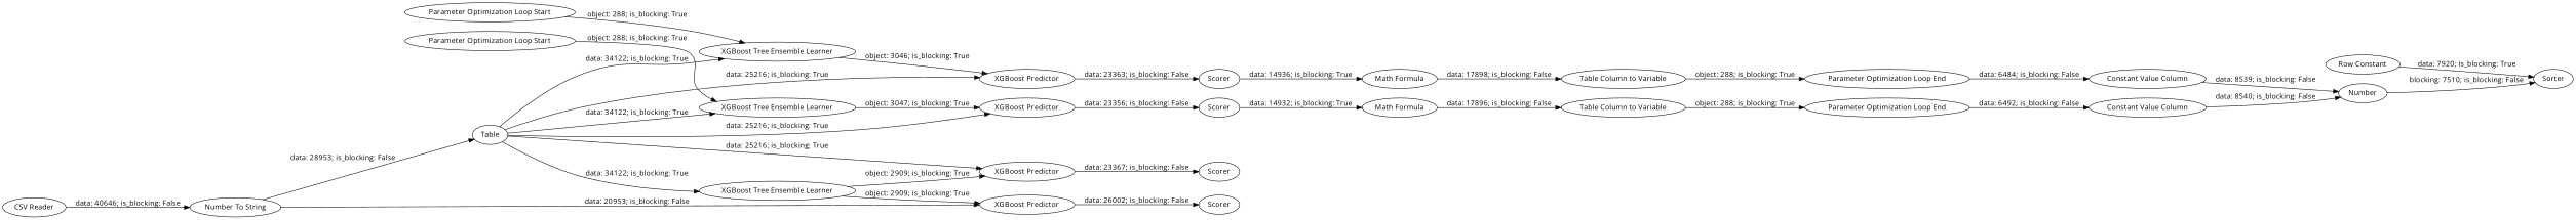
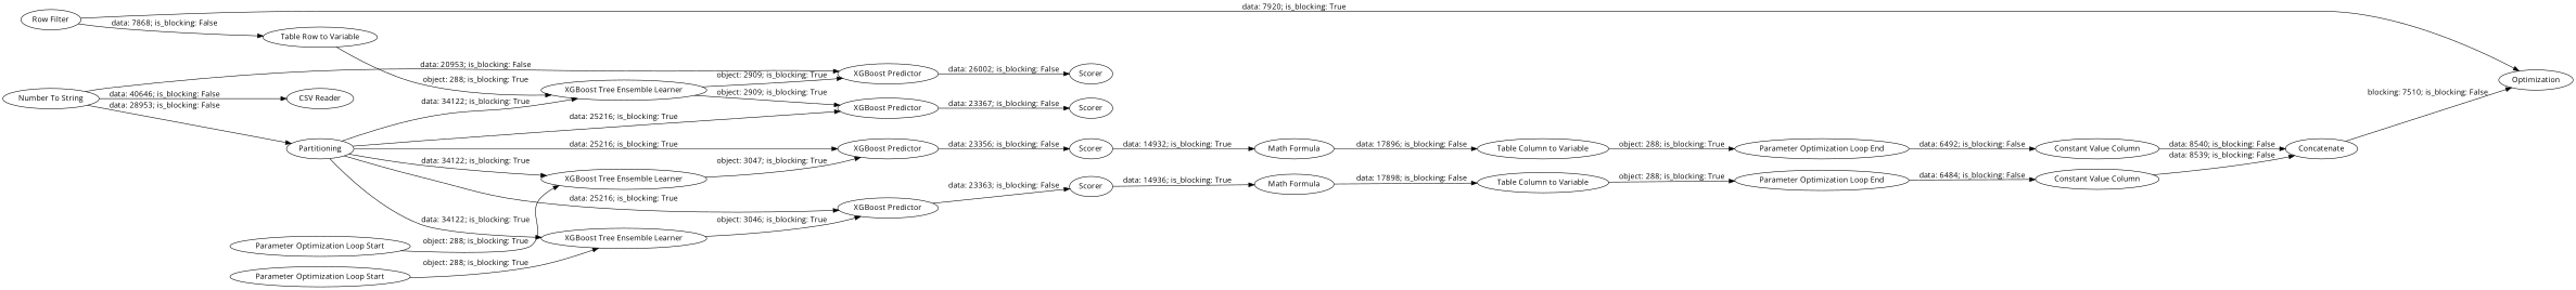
  digraph {
    fontname="Open Sans"
    rankdir=LR
    node [fontname="Open Sans"]
    edge [fontname="Open Sans"]
    n1 [label=Scorer]
    n2 [label="XGBoost Tree Ensemble Learner"]
    n3 [label="XGBoost Predictor"]
    n4 [label="XGBoost Predictor"]
    n5 [label=Scorer]
    n6 [label="Parameter Optimization Loop End"]
    n7 [label="Constant Value Column"]
-   n8 [label=Number]
+   n8 [label=Concatenate]
    n9 [label="XGBoost Predictor"]
    n10 [label=Scorer]
    n11 [label="Math Formula"]
-   n12 [label=Sorter]
-   n13 [label="Row Constant"]
+   n12 [label=Optimization]
+   n13 [label="Row Filter"]
+   n14 [label="Table Row to Variable"]
    n15 [label="Table Column to Variable"]
-   n16 [label=Table]
+   n16 [label=Partitioning]
    n17 [label="XGBoost Tree Ensemble Learner"]
    n18 [label="XGBoost Predictor"]
    n19 [label="XGBoost Tree Ensemble Learner"]
    n20 [label=Scorer]
    n21 [label="Math Formula"]
    n22 [label="Parameter Optimization Loop End"]
    n23 [label="Constant Value Column"]
    n24 [label="Table Column to Variable"]
    n25 [label="CSV Reader"]
    n26 [label="Number To String"]
    n27 [label="Parameter Optimization Loop Start"]
    n28 [label="Parameter Optimization Loop Start"]
    n2 -> n3 [label="object: 2909; is_blocking: True"]
    n2 -> n4 [label="object: 2909; is_blocking: True"]
    n3 -> n5 [label="data: 26002; is_blocking: False"]
    n4 -> n1 [label="data: 23367; is_blocking: False"]
    n6 -> n7 [label="data: 6484; is_blocking: False"]
    n7 -> n8 [label="data: 8539; is_blocking: False"]
    n8 -> n12 [label="blocking: 7510; is_blocking: False"]
    n9 -> n10 [label="data: 23356; is_blocking: False"]
    n10 -> n11 [label="data: 14932; is_blocking: True"]
    n11 -> n15 [label="data: 17896; is_blocking: False"]
    n13 -> n12 [label="data: 7920; is_blocking: True"]
+   n13 -> n14 [label="data: 7868; is_blocking: False"]
+   n14 -> n2 [label="object: 288; is_blocking: True"]
    n15 -> n22 [label="object: 288; is_blocking: True"]
    n16 -> n2 [label="data: 34122; is_blocking: True"]
    n16 -> n4 [label="data: 25216; is_blocking: True"]
    n16 -> n9 [label="data: 25216; is_blocking: True"]
    n16 -> n17 [label="data: 34122; is_blocking: True"]
    n16 -> n18 [label="data: 25216; is_blocking: True"]
    n16 -> n19 [label="data: 34122; is_blocking: True"]
    n17 -> n9 [label="object: 3047; is_blocking: True"]
    n18 -> n20 [label="data: 23363; is_blocking: False"]
    n19 -> n18 [label="object: 3046; is_blocking: True"]
    n20 -> n21 [label="data: 14936; is_blocking: True"]
    n21 -> n24 [label="data: 17898; is_blocking: False"]
    n22 -> n23 [label="data: 6492; is_blocking: False"]
    n23 -> n8 [label="data: 8540; is_blocking: False"]
    n24 -> n6 [label="object: 288; is_blocking: True"]
-   n25 -> n26 [label="data: 40646; is_blocking: False"]
+   n26 -> n25 [label="data: 40646; is_blocking: False"]
    n26 -> n3 [label="data: 20953; is_blocking: False"]
    n26 -> n16 [label="data: 28953; is_blocking: False"]
    n27 -> n19 [label="object: 288; is_blocking: True"]
    n28 -> n17 [label="object: 288; is_blocking: True"]
  }
